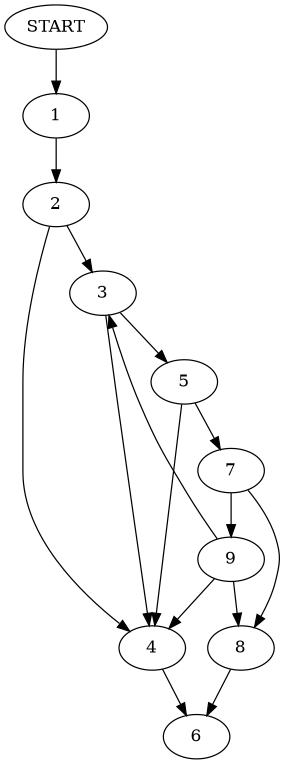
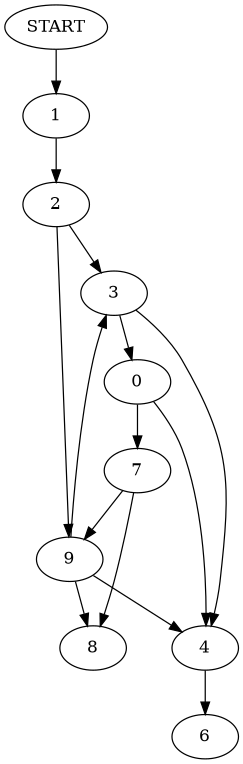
  digraph {
    n1 [label=START]
    1
    2
    3
    4
-   5
+   5 [label=0]
    6
    7
    8
    9
    n1 -> 1
    1 -> 2
    2 -> 3
-   2 -> 4
+   2 -> 9
    3 -> 4
    3 -> 5
    4 -> 6
    5 -> 4
    5 -> 7
    7 -> 8
    7 -> 9
-   8 -> 6
    9 -> 3
    9 -> 4
    9 -> 8
  }
